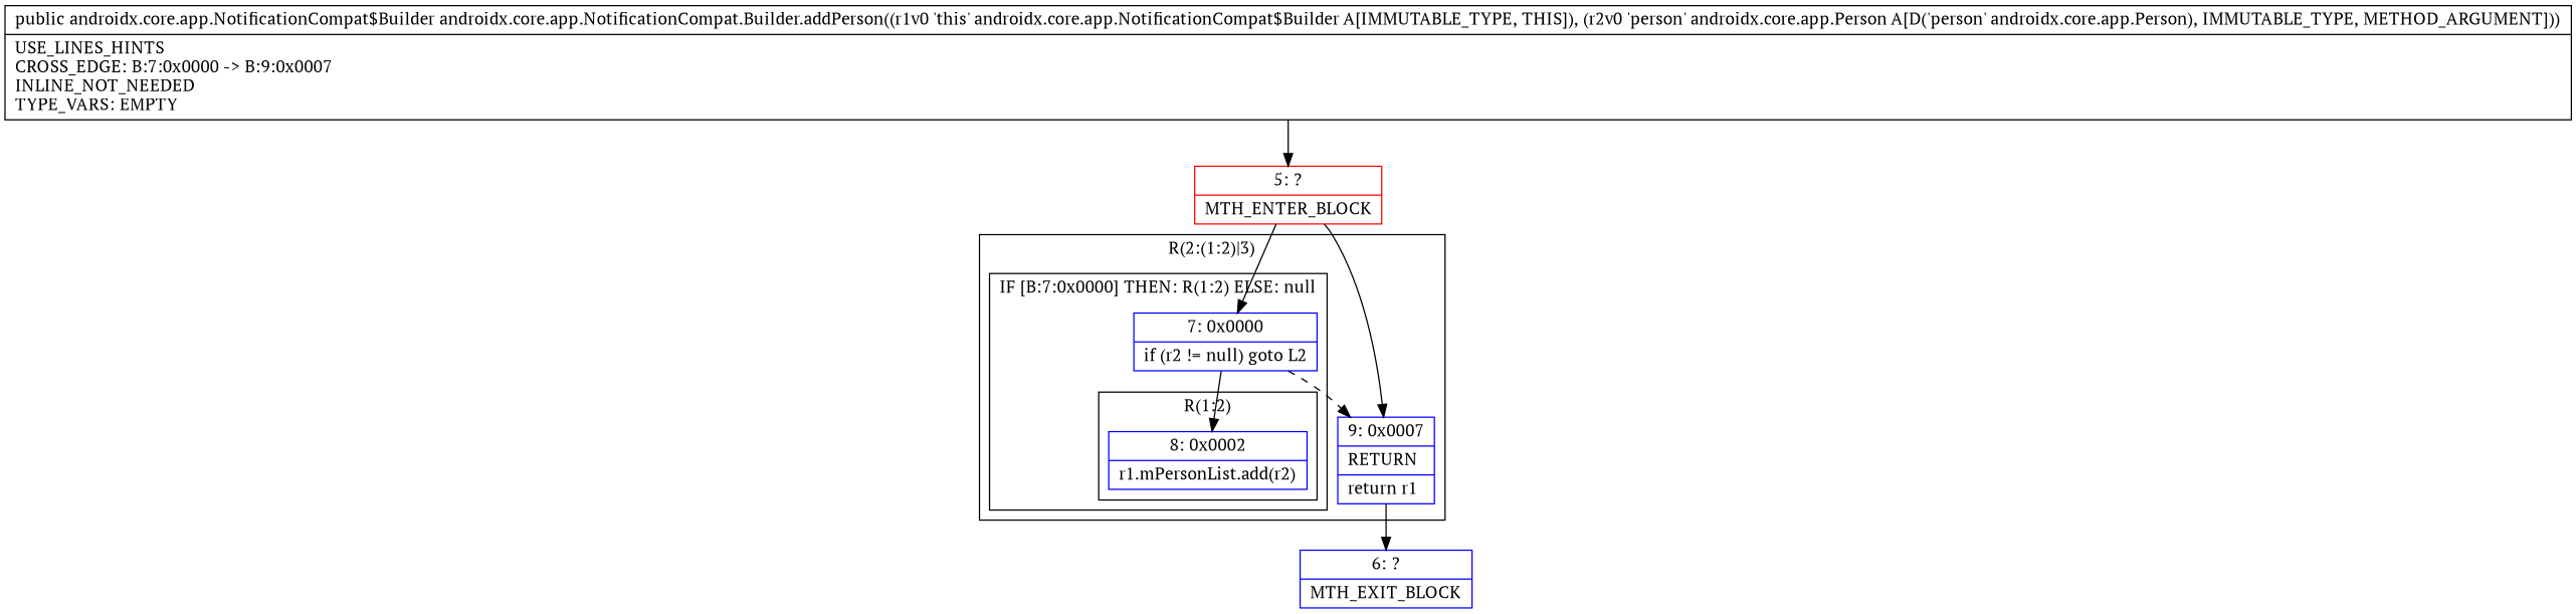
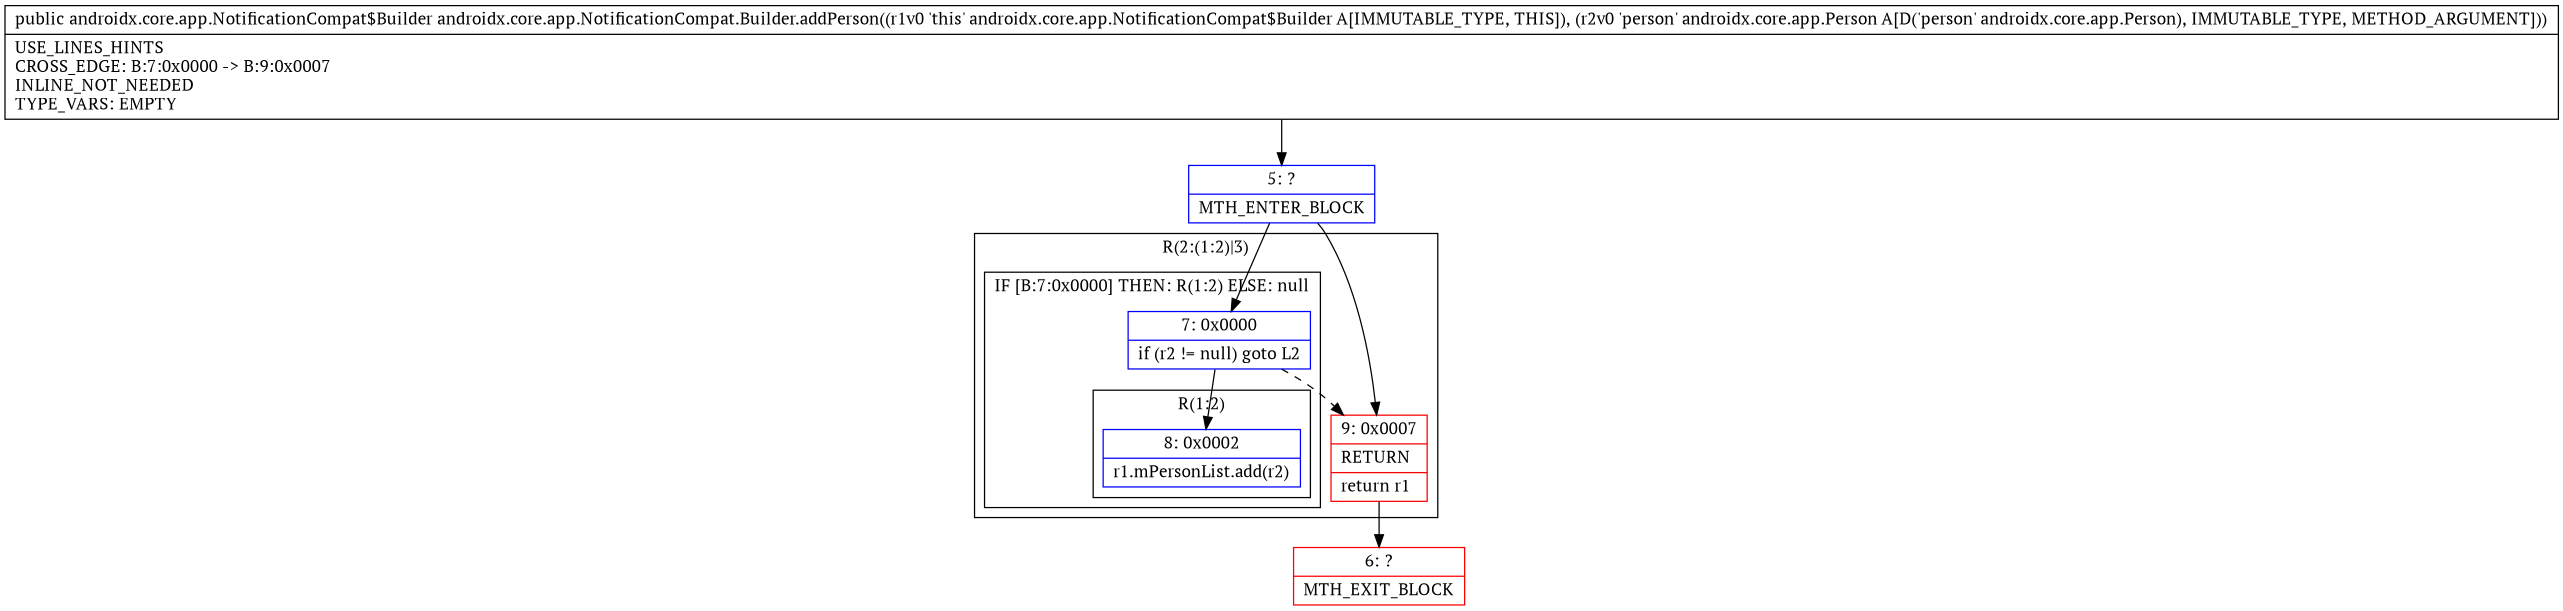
  digraph {
    fontname="PT Serif"
    node [color=blue fontname="PT Serif" shape=record]
    edge [fontname="PT Serif"]
    n1 [label="{8\:\ 0x0002|r1.mPersonList.add(r2)\l}"]
    n2 [label="{7\:\ 0x0000|if (r2 != null) goto L2\l}"]
-   n3 [label="{9\:\ 0x0007|RETURN\l|return r1\l}"]
-   n4 [label="{6\:\ ?|MTH_EXIT_BLOCK\l}"]
-   n5 [color=red label="{5\:\ ?|MTH_ENTER_BLOCK\l}"]
+   n3 [color=red label="{9\:\ 0x0007|RETURN\l|return r1\l}"]
+   n4 [color=red label="{6\:\ ?|MTH_EXIT_BLOCK\l}"]
+   n5 [label="{5\:\ ?|MTH_ENTER_BLOCK\l}"]
    n6 [label="{public androidx.core.app.NotificationCompat$Builder androidx.core.app.NotificationCompat.Builder.addPerson((r1v0 'this' androidx.core.app.NotificationCompat$Builder A[IMMUTABLE_TYPE, THIS]), (r2v0 'person' androidx.core.app.Person A[D('person' androidx.core.app.Person), IMMUTABLE_TYPE, METHOD_ARGUMENT]))  | USE_LINES_HINTS\lCROSS_EDGE: B:7:0x0000 \-\> B:9:0x0007\lINLINE_NOT_NEEDED\lTYPE_VARS: EMPTY\l}" color=""]
    subgraph cluster_1 {
      label="R(2:(1:2)|3)"
      n3
      subgraph cluster_2 {
        label="IF [B:7:0x0000] THEN: R(1:2) ELSE: null"
        n2
        subgraph cluster_3 {
          label="R(1:2)"
          n1
        }
      }
    }
    n2 -> n1
    n2 -> n3 [style=dashed]
    n3 -> n4
    n5 -> n2
    n5 -> n3
    n6 -> n5
  }
